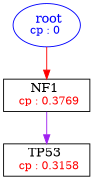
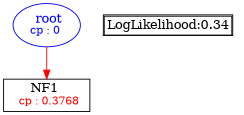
  digraph {
    fontsize=10
    node [shape=box]
    n1 [color=Blue label=<<font color='Blue'> root</font><br/><font color='Blue' POINT-SIZE='12'>cp : 0 </font>> shape=oval]
-   n2 [label=<NF1 <br/> <font color='Red' POINT-SIZE='12'> cp : 0.3769 </font>>]
-   n3 [label=<TP53 <br/> <font color='Red' POINT-SIZE='12'> cp : 0.3158 </font>>]
+   n2 [label=<NF1 <br/> <font color='Red' POINT-SIZE='12'> cp : 0.3768 </font>>]
+   n4 [label=<<TABLE BORDER="1" CELLBORDER="1" CELLSPACING="0" >     <TR><TD ALIGN="LEFT">LogLikelihood:0.34</TD></TR>     </TABLE>> shape=plaintext]
    n1 -> n2 [color=red]
-   n2 -> n3 [color=purple]
  }
